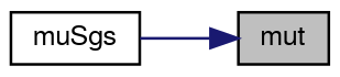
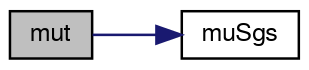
  digraph {
    rankdir=LR
    node [color=black fontname=FreeSans fontsize=10 shape=record]
    n1 [fillcolor=grey75 fontcolor=black height=0.2 label=mut style=filled width=0.4]
    n2 [height=0.2 label=muSgs width=0.4]
-   n2 -> n1 [color=midnightblue fontname=FreeSans fontsize=10 labelfontname=FreeSans labelfontsize=10 style=solid]
+   n1 -> n2 [color=midnightblue fontname=FreeSans fontsize=10 labelfontname=FreeSans labelfontsize=10 style=solid]
  }
